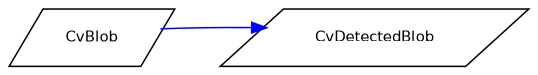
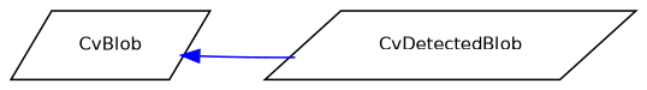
  digraph {
    rankdir=LR
    node [color=black fillcolor=white fontname=Helvetica fontsize=10 shape=parallelogram style=filled]
    n1 [height=0.2 label=CvBlob width=0.4]
    n2 [height=0.2 label=CvDetectedBlob width=0.4]
-   n2 -> n1 [color=blue dir=back fontname=Helvetica fontsize=10 labelfontname=Helvetica labelfontsize=10 style=solid]
+   n1 -> n2 [color=blue dir=back fontname=Helvetica fontsize=10 labelfontname=Helvetica labelfontsize=10 style=solid]
  }
